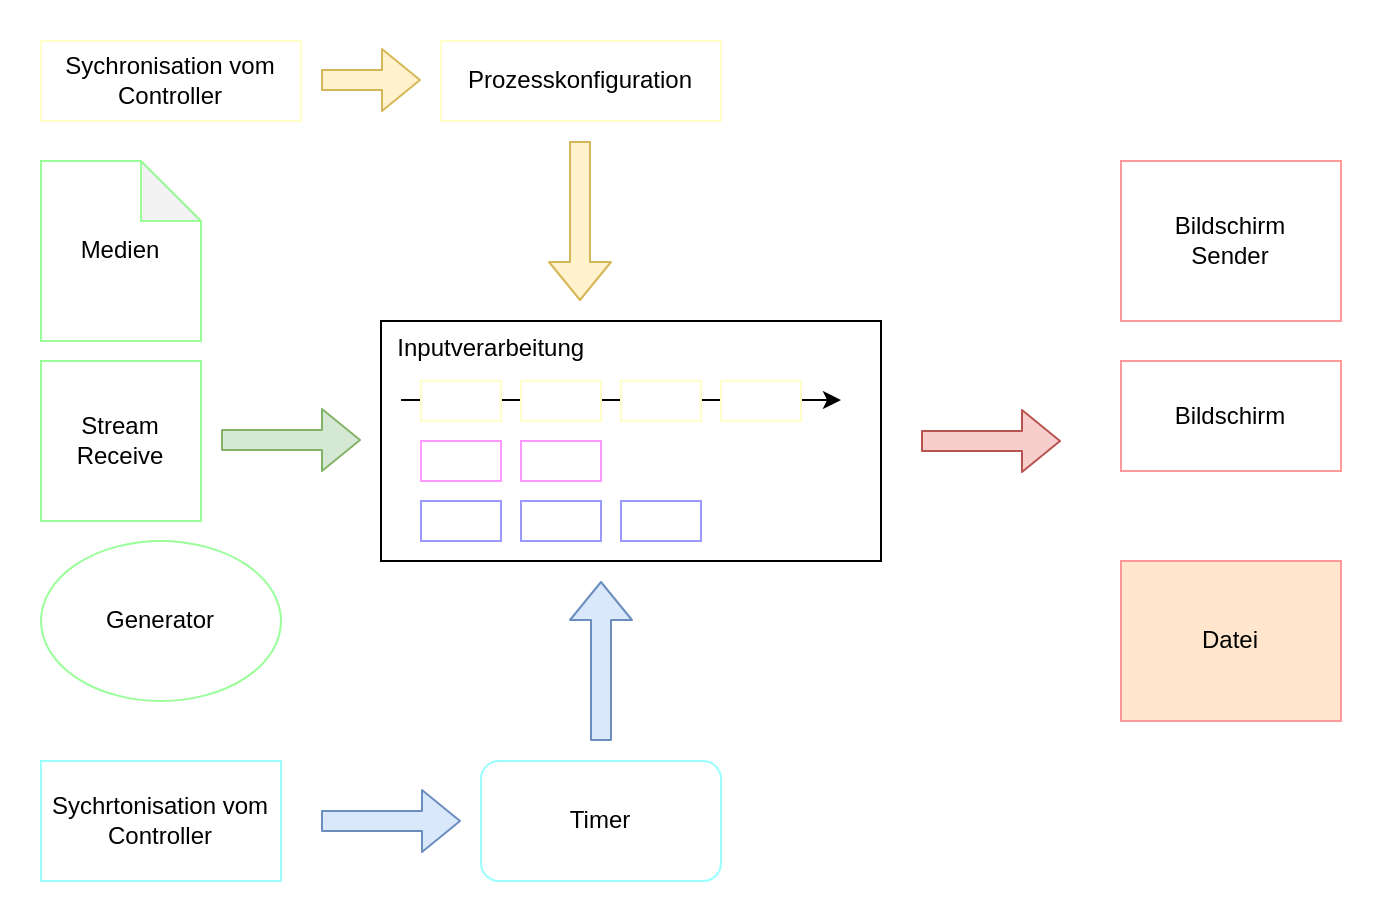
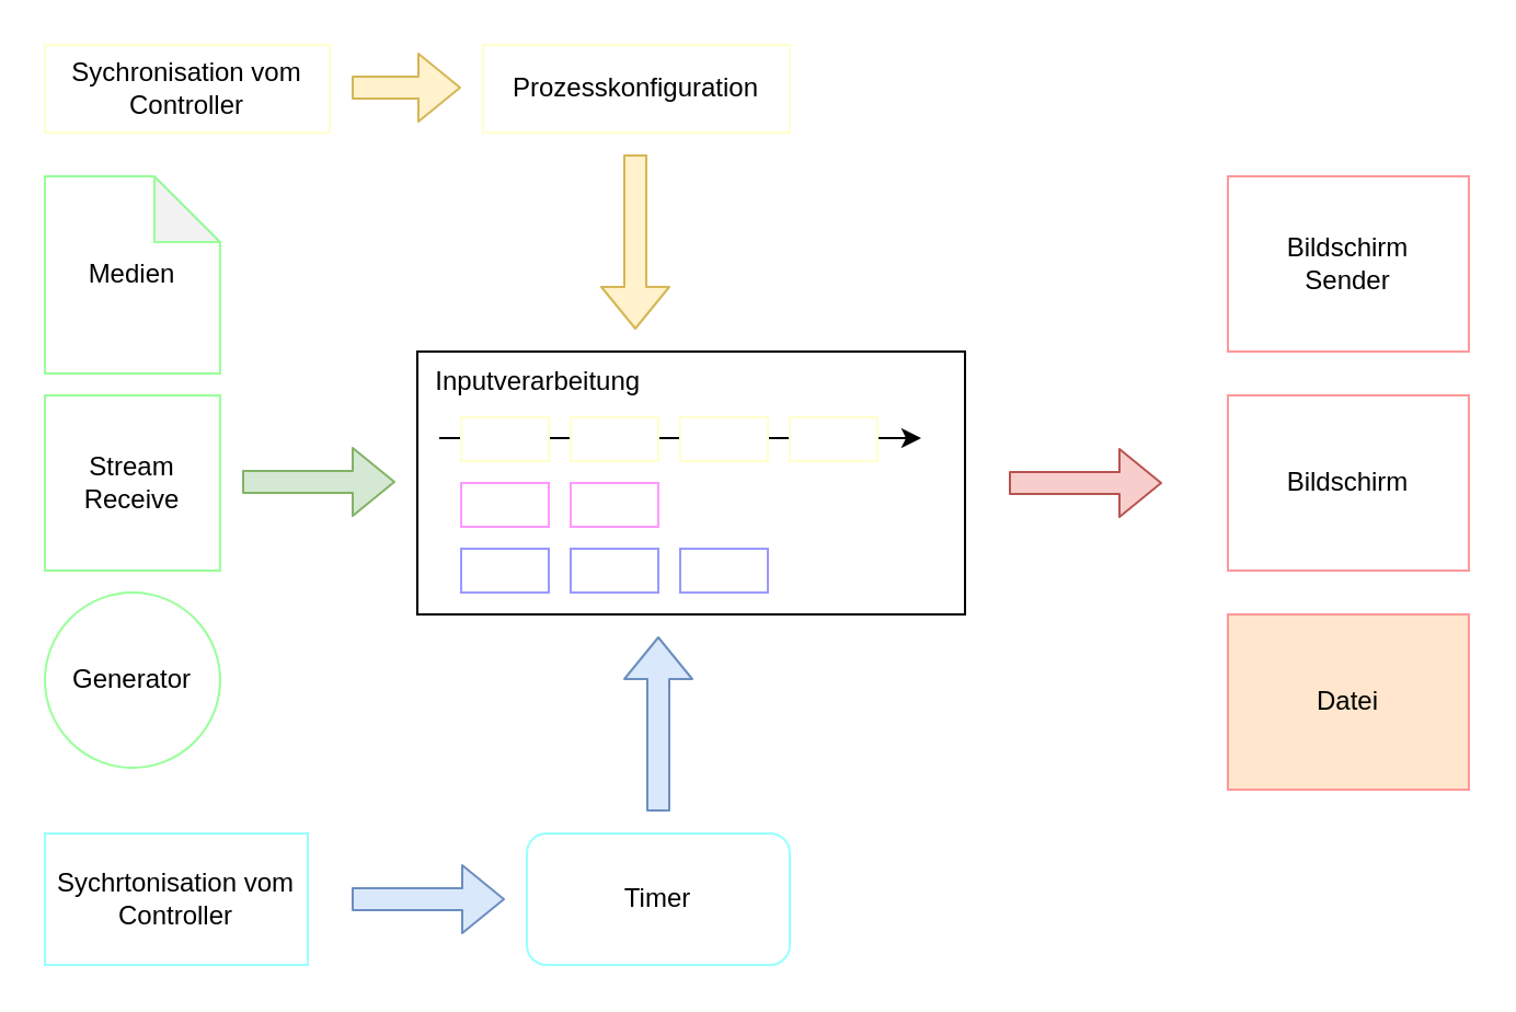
  <mxCell id="0" />
  <mxCell id="1" parent="0" />
  <mxCell id="2" value="&amp;nbsp; Inputverarbeitung" style="rounded=0;whiteSpace=wrap;html=1;labelPosition=center;verticalLabelPosition=middle;align=left;verticalAlign=top;" parent="1" vertex="1"><mxGeometry x="190" y="160" width="250" height="120" as="geometry" /></mxCell>
  <mxCell id="3" value="Medien" style="shape=note;whiteSpace=wrap;html=1;backgroundOutline=1;darkOpacity=0.05;strokeColor=#99FF99;" parent="1" vertex="1"><mxGeometry x="20" y="80" width="80" height="90" as="geometry" /></mxCell>
  <mxCell id="4" value="Stream Receive" style="whiteSpace=wrap;html=1;aspect=fixed;strokeColor=#99FF99;" parent="1" vertex="1"><mxGeometry x="20" y="180" width="80" height="80" as="geometry" /></mxCell>
- <mxCell id="5" value="Generator" style="ellipse;whiteSpace=wrap;html=1;aspect=fixed;strokeColor=#99FF99;" parent="1" vertex="1"><mxGeometry x="20" y="270" width="120" height="80" as="geometry" /></mxCell>
+ <mxCell id="5" value="Generator" style="ellipse;whiteSpace=wrap;html=1;aspect=fixed;strokeColor=#99FF99;" parent="1" vertex="1"><mxGeometry x="20" y="270" width="80" height="80" as="geometry" /></mxCell>
  <mxCell id="6" value="Bildschirm &lt;br&gt;Sender" style="rounded=0;whiteSpace=wrap;html=1;strokeColor=#FF9999;" parent="1" vertex="1"><mxGeometry x="560" y="80" width="110" height="80" as="geometry" /></mxCell>
- <mxCell id="7" value="Bildschirm" style="rounded=0;whiteSpace=wrap;html=1;strokeColor=#FF9999;" parent="1" vertex="1"><mxGeometry x="560" y="180" width="110" height="55" as="geometry" /></mxCell>
+ <mxCell id="7" value="Bildschirm" style="rounded=0;whiteSpace=wrap;html=1;strokeColor=#FF9999;" parent="1" vertex="1"><mxGeometry x="560" y="180" width="110" height="80" as="geometry" /></mxCell>
  <mxCell id="8" value="Datei" style="rounded=0;whiteSpace=wrap;html=1;strokeColor=#FF9999;fillColor=#ffe6cc;" parent="1" vertex="1"><mxGeometry x="560" y="280" width="110" height="80" as="geometry" /></mxCell>
  <mxCell id="9" value="Timer" style="rounded=1;whiteSpace=wrap;html=1;strokeColor=#99FFFF;" parent="1" vertex="1"><mxGeometry x="240" y="380" width="120" height="60" as="geometry" /></mxCell>
  <mxCell id="10" value="" style="shape=flexArrow;endArrow=classic;html=1;fillColor=#dae8fc;strokeColor=#6c8ebf;" parent="1" edge="1"><mxGeometry width="50" height="50" relative="1" as="geometry"><mxPoint x="300" y="370" as="sourcePoint" /><mxPoint x="300" y="290" as="targetPoint" /></mxGeometry></mxCell>
  <mxCell id="11" value="Sychrtonisation vom Controller" style="rounded=0;whiteSpace=wrap;html=1;strokeColor=#99FFFF;" parent="1" vertex="1"><mxGeometry x="20" y="380" width="120" height="60" as="geometry" /></mxCell>
  <mxCell id="12" value="" style="shape=flexArrow;endArrow=classic;html=1;fillColor=#dae8fc;strokeColor=#6c8ebf;" parent="1" edge="1"><mxGeometry width="50" height="50" relative="1" as="geometry"><mxPoint x="160" y="410" as="sourcePoint" /><mxPoint x="230" y="410" as="targetPoint" /></mxGeometry></mxCell>
  <mxCell id="13" value="" style="shape=flexArrow;endArrow=classic;html=1;fillColor=#d5e8d4;strokeColor=#82b366;" parent="1" edge="1"><mxGeometry width="50" height="50" relative="1" as="geometry"><mxPoint x="110" y="219.5" as="sourcePoint" /><mxPoint x="180" y="219.5" as="targetPoint" /></mxGeometry></mxCell>
  <mxCell id="14" value="" style="shape=flexArrow;endArrow=classic;html=1;fillColor=#f8cecc;strokeColor=#b85450;" parent="1" edge="1"><mxGeometry width="50" height="50" relative="1" as="geometry"><mxPoint x="460" y="220" as="sourcePoint" /><mxPoint x="530" y="220" as="targetPoint" /></mxGeometry></mxCell>
  <mxCell id="15" value="Sychronisation vom Controller" style="rounded=0;whiteSpace=wrap;html=1;strokeColor=#FFFFCC;" parent="1" vertex="1"><mxGeometry x="20" y="20" width="130" height="40" as="geometry" /></mxCell>
  <mxCell id="16" value="" style="shape=flexArrow;endArrow=classic;html=1;fillColor=#fff2cc;strokeColor=#d6b656;" parent="1" edge="1"><mxGeometry width="50" height="50" relative="1" as="geometry"><mxPoint x="289.5" y="70" as="sourcePoint" /><mxPoint x="289.5" y="150" as="targetPoint" /></mxGeometry></mxCell>
  <mxCell id="17" value="Prozesskonfiguration" style="rounded=0;whiteSpace=wrap;html=1;strokeColor=#FFFFCC;" parent="1" vertex="1"><mxGeometry x="220" y="20" width="140" height="40" as="geometry" /></mxCell>
  <mxCell id="18" value="" style="shape=flexArrow;endArrow=classic;html=1;fillColor=#fff2cc;strokeColor=#d6b656;" parent="1" edge="1"><mxGeometry width="50" height="50" relative="1" as="geometry"><mxPoint x="160" y="39.5" as="sourcePoint" /><mxPoint x="210" y="39.5" as="targetPoint" /></mxGeometry></mxCell>
  <mxCell id="19" value="" style="rounded=0;whiteSpace=wrap;html=1;gradientColor=none;align=left;strokeColor=#FF99FF;" parent="1" vertex="1"><mxGeometry x="210" y="220" width="40" height="20" as="geometry" /></mxCell>
  <mxCell id="20" value="" style="rounded=0;whiteSpace=wrap;html=1;gradientColor=none;align=left;strokeColor=#FF99FF;" parent="1" vertex="1"><mxGeometry x="260" y="220" width="40" height="20" as="geometry" /></mxCell>
  <mxCell id="21" value="" style="rounded=0;whiteSpace=wrap;html=1;gradientColor=none;align=left;strokeColor=#9999FF;" parent="1" vertex="1"><mxGeometry x="210" y="250" width="40" height="20" as="geometry" /></mxCell>
  <mxCell id="22" value="" style="rounded=0;whiteSpace=wrap;html=1;gradientColor=none;align=left;strokeColor=#9999FF;" parent="1" vertex="1"><mxGeometry x="260" y="250" width="40" height="20" as="geometry" /></mxCell>
  <mxCell id="23" value="" style="rounded=0;whiteSpace=wrap;html=1;gradientColor=none;align=left;strokeColor=#9999FF;" parent="1" vertex="1"><mxGeometry x="310" y="250" width="40" height="20" as="geometry" /></mxCell>
  <mxCell id="24" value="" style="endArrow=classic;html=1;" parent="1" edge="1"><mxGeometry width="50" height="50" relative="1" as="geometry"><mxPoint x="200" y="199.5" as="sourcePoint" /><mxPoint x="420" y="199.5" as="targetPoint" /></mxGeometry></mxCell>
  <mxCell id="25" value="" style="rounded=0;whiteSpace=wrap;html=1;strokeColor=#FFFFCC;gradientColor=none;align=left;" parent="1" vertex="1"><mxGeometry x="210" y="190" width="40" height="20" as="geometry" /></mxCell>
  <mxCell id="26" value="" style="rounded=0;whiteSpace=wrap;html=1;strokeColor=#FFFFCC;gradientColor=none;align=left;" parent="1" vertex="1"><mxGeometry x="260" y="190" width="40" height="20" as="geometry" /></mxCell>
  <mxCell id="27" value="" style="rounded=0;whiteSpace=wrap;html=1;strokeColor=#FFFFCC;gradientColor=none;align=left;" parent="1" vertex="1"><mxGeometry x="310" y="190" width="40" height="20" as="geometry" /></mxCell>
  <mxCell id="28" value="" style="rounded=0;whiteSpace=wrap;html=1;strokeColor=#FFFFCC;gradientColor=none;align=left;" parent="1" vertex="1"><mxGeometry x="360" y="190" width="40" height="20" as="geometry" /></mxCell>
